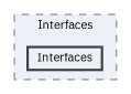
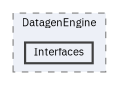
  digraph {
    compound=true
    fontname="IBM Plex Sans"
    n1 [color=grey25 fillcolor="#edf0f7" fontname="IBM Plex Sans" fontsize=10 height=0.2 label=Interfaces shape=box style="filled,bold" width=0.4]
    subgraph cluster_1 {
      bgcolor="#edf0f7"
      fontsize=10
-     label=Interfaces
+     label=DatagenEngine
      pencolor=grey50
      style="filled,dashed"
      n1
    }
  }
